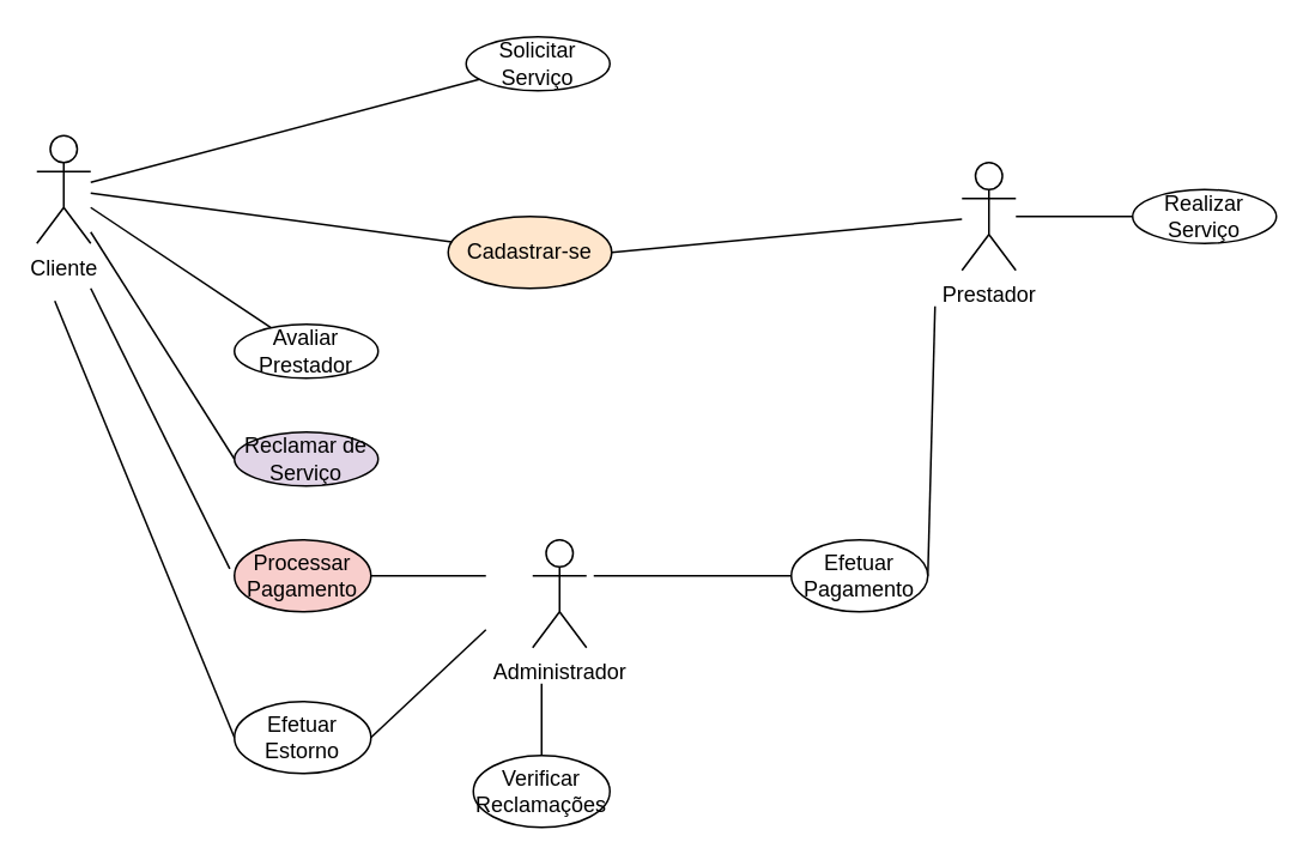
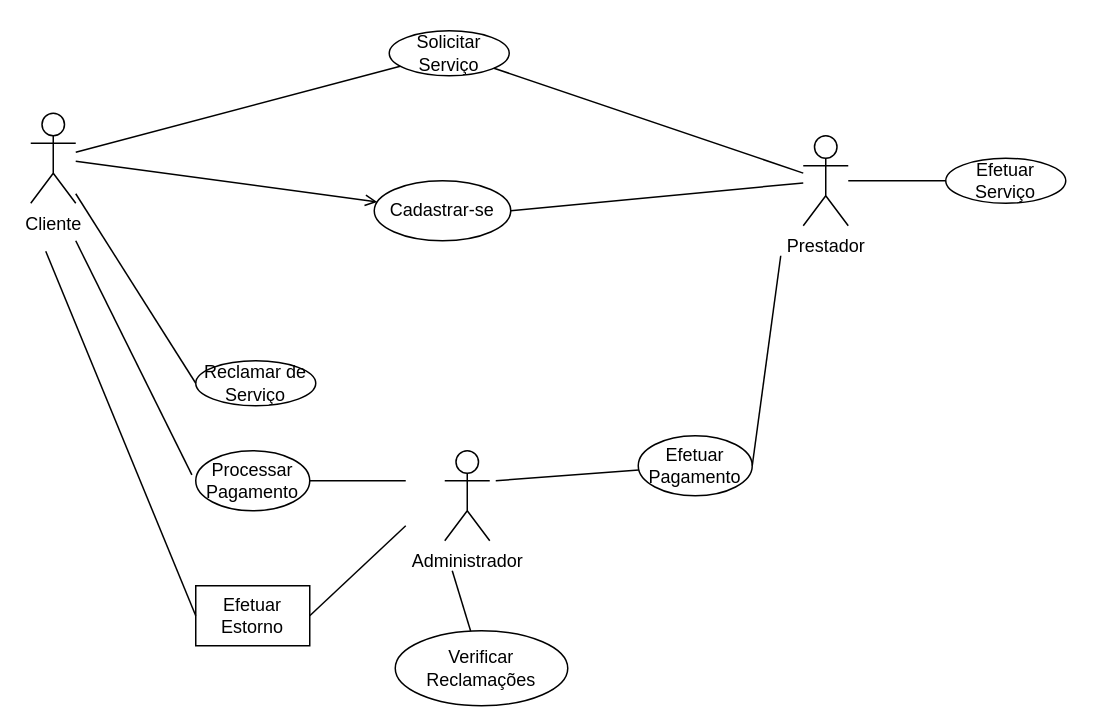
  <mxCell id="0" />
  <mxCell id="1" parent="0" />
  <mxCell id="2" value="Cliente" style="shape=umlActor;verticalLabelPosition=bottom;verticalAlign=top;html=1;outlineConnect=0;" vertex="1" parent="1"><mxGeometry x="20" y="75" width="30" height="60" as="geometry" /></mxCell>
  <mxCell id="3" value="Prestador" style="shape=umlActor;verticalLabelPosition=bottom;verticalAlign=top;html=1;outlineConnect=0;" vertex="1" parent="1"><mxGeometry x="535" y="90" width="30" height="60" as="geometry" /></mxCell>
  <mxCell id="4" value="Administrador" style="shape=umlActor;verticalLabelPosition=bottom;verticalAlign=top;html=1;outlineConnect=0;" vertex="1" parent="1"><mxGeometry x="296" y="300" width="30" height="60" as="geometry" /></mxCell>
- <mxCell id="5" value="Cadastrar-se" style="ellipse;whiteSpace=wrap;html=1;fillColor=#ffe6cc;" vertex="1" parent="1"><mxGeometry x="249" y="120" width="91" height="40" as="geometry" /></mxCell>
+ <mxCell id="5" value="Cadastrar-se" style="ellipse;whiteSpace=wrap;html=1;" vertex="1" parent="1"><mxGeometry x="249" y="120" width="91" height="40" as="geometry" /></mxCell>
  <mxCell id="6" value="Solicitar Serviço" style="ellipse;whiteSpace=wrap;html=1;" vertex="1" parent="1"><mxGeometry x="259" y="20" width="80" height="30" as="geometry" /></mxCell>
- <mxCell id="7" value="" style="endArrow=none;html=1;rounded=0;" edge="1" parent="1" source="2" target="5"><mxGeometry width="50" height="50" relative="1" as="geometry"><mxPoint x="205" y="280" as="sourcePoint" /><mxPoint x="255" y="230" as="targetPoint" /></mxGeometry></mxCell>
+ <mxCell id="7" value="" style="endArrow=open;html=1;rounded=0;" edge="1" parent="1" source="2" target="5"><mxGeometry width="50" height="50" relative="1" as="geometry"><mxPoint x="205" y="280" as="sourcePoint" /><mxPoint x="255" y="230" as="targetPoint" /></mxGeometry></mxCell>
  <mxCell id="8" value="" style="endArrow=none;html=1;rounded=0;" edge="1" parent="1" source="2" target="6"><mxGeometry width="50" height="50" relative="1" as="geometry"><mxPoint x="305" y="140" as="sourcePoint" /><mxPoint x="375" y="140" as="targetPoint" /></mxGeometry></mxCell>
- <mxCell id="9" value="Reclamar de Serviço" style="ellipse;whiteSpace=wrap;html=1;fillColor=#e1d5e7;" vertex="1" parent="1"><mxGeometry x="130" y="240" width="80" height="30" as="geometry" /></mxCell>
+ <mxCell id="9" value="Reclamar de Serviço" style="ellipse;whiteSpace=wrap;html=1;" vertex="1" parent="1"><mxGeometry x="130" y="240" width="80" height="30" as="geometry" /></mxCell>
  <mxCell id="10" value="" style="endArrow=none;html=1;rounded=0;entryX=0;entryY=0.5;entryDx=0;entryDy=0;" edge="1" parent="1" source="2" target="9"><mxGeometry width="50" height="50" relative="1" as="geometry"><mxPoint x="175" y="160" as="sourcePoint" /><mxPoint x="281" y="183" as="targetPoint" /></mxGeometry></mxCell>
- <mxCell id="11" value="Avaliar Prestador" style="ellipse;whiteSpace=wrap;html=1;" vertex="1" parent="1"><mxGeometry x="130" y="180" width="80" height="30" as="geometry" /></mxCell>
- <mxCell id="12" value="" style="endArrow=none;html=1;rounded=0;" edge="1" parent="1" source="2" target="11"><mxGeometry width="50" height="50" relative="1" as="geometry"><mxPoint x="311" y="166" as="sourcePoint" /><mxPoint x="417" y="210" as="targetPoint" /></mxGeometry></mxCell>
  <mxCell id="13" value="" style="endArrow=none;html=1;rounded=0;entryX=1;entryY=0.5;entryDx=0;entryDy=0;" edge="1" parent="1" source="3" target="5"><mxGeometry width="50" height="50" relative="1" as="geometry"><mxPoint x="490" y="124.63" as="sourcePoint" /><mxPoint x="509.24" y="123.592" as="targetPoint" /></mxGeometry></mxCell>
- <mxCell id="14" value="Realizar Serviço" style="ellipse;whiteSpace=wrap;html=1;" vertex="1" parent="1"><mxGeometry x="630" y="105" width="80" height="30" as="geometry" /></mxCell>
+ <mxCell id="14" value="Efetuar Serviço" style="ellipse;whiteSpace=wrap;html=1;" vertex="1" parent="1"><mxGeometry x="630" y="105" width="80" height="30" as="geometry" /></mxCell>
  <mxCell id="15" value="" style="endArrow=none;html=1;rounded=0;" edge="1" parent="1" source="3" target="14"><mxGeometry width="50" height="50" relative="1" as="geometry"><mxPoint x="376" y="105" as="sourcePoint" /><mxPoint x="427" y="150" as="targetPoint" /></mxGeometry></mxCell>
- <mxCell id="16" value="Verificar Reclamações" style="ellipse;whiteSpace=wrap;html=1;" vertex="1" parent="1"><mxGeometry x="263" y="420" width="76" height="40" as="geometry" /></mxCell>
+ <mxCell id="16" value="Verificar Reclamações" style="ellipse;whiteSpace=wrap;html=1;" vertex="1" parent="1"><mxGeometry x="263" y="420" width="115" height="50" as="geometry" /></mxCell>
  <mxCell id="17" value="" style="endArrow=none;html=1;rounded=0;" edge="1" parent="1" target="16"><mxGeometry width="50" height="50" relative="1" as="geometry"><mxPoint x="301" y="380" as="sourcePoint" /><mxPoint x="401" y="360" as="targetPoint" /></mxGeometry></mxCell>
- <mxCell id="18" value="Processar Pagamento" style="ellipse;whiteSpace=wrap;html=1;fillColor=#f8cecc;" vertex="1" parent="1"><mxGeometry x="130" y="300" width="76" height="40" as="geometry" /></mxCell>
- <mxCell id="19" value="Efetuar Estorno" style="ellipse;whiteSpace=wrap;html=1;" vertex="1" parent="1"><mxGeometry x="130" y="390" width="76" height="40" as="geometry" /></mxCell>
+ <mxCell id="18" value="Processar Pagamento" style="ellipse;whiteSpace=wrap;html=1;" vertex="1" parent="1"><mxGeometry x="130" y="300" width="76" height="40" as="geometry" /></mxCell>
+ <mxCell id="19" value="Efetuar Estorno" style="whiteSpace=wrap;html=1;rounded=0;" vertex="1" parent="1"><mxGeometry x="130" y="390" width="76" height="40" as="geometry" /></mxCell>
+ <mxCell id="20" value="" style="endArrow=none;html=1;rounded=0;" edge="1" parent="1" source="6" target="3"><mxGeometry width="50" height="50" relative="1" as="geometry"><mxPoint x="400" y="80" as="sourcePoint" /><mxPoint x="450" y="30" as="targetPoint" /></mxGeometry></mxCell>
  <mxCell id="21" value="" style="endArrow=none;html=1;rounded=0;exitX=-0.034;exitY=0.403;exitDx=0;exitDy=0;exitPerimeter=0;" edge="1" parent="1" source="18"><mxGeometry width="50" height="50" relative="1" as="geometry"><mxPoint x="34.58" y="220" as="sourcePoint" /><mxPoint x="50" y="160" as="targetPoint" /></mxGeometry></mxCell>
- <mxCell id="22" value="Efetuar&lt;br&gt;Pagamento" style="ellipse;whiteSpace=wrap;html=1;" vertex="1" parent="1"><mxGeometry x="440" y="300" width="76" height="40" as="geometry" /></mxCell>
+ <mxCell id="22" value="Efetuar&lt;br&gt;Pagamento" style="ellipse;whiteSpace=wrap;html=1;" vertex="1" parent="1"><mxGeometry x="425" y="290" width="76" height="40" as="geometry" /></mxCell>
  <mxCell id="23" value="" style="endArrow=none;html=1;rounded=0;exitX=1;exitY=0.5;exitDx=0;exitDy=0;" edge="1" parent="1" source="22"><mxGeometry width="50" height="50" relative="1" as="geometry"><mxPoint x="340" y="460" as="sourcePoint" /><mxPoint x="520" y="170" as="targetPoint" /></mxGeometry></mxCell>
  <mxCell id="24" value="" style="endArrow=none;html=1;rounded=0;exitX=1;exitY=0.5;exitDx=0;exitDy=0;" edge="1" parent="1" source="18"><mxGeometry width="50" height="50" relative="1" as="geometry"><mxPoint x="263" y="320" as="sourcePoint" /><mxPoint x="270" y="320" as="targetPoint" /></mxGeometry></mxCell>
  <mxCell id="25" value="" style="endArrow=none;html=1;rounded=0;entryX=1;entryY=0.5;entryDx=0;entryDy=0;" edge="1" parent="1" target="19"><mxGeometry width="50" height="50" relative="1" as="geometry"><mxPoint x="270" y="350" as="sourcePoint" /><mxPoint x="403" y="320" as="targetPoint" /></mxGeometry></mxCell>
  <mxCell id="26" value="" style="endArrow=none;html=1;rounded=0;" edge="1" parent="1" target="22"><mxGeometry width="50" height="50" relative="1" as="geometry"><mxPoint x="330" y="320" as="sourcePoint" /><mxPoint x="440" y="299" as="targetPoint" /></mxGeometry></mxCell>
  <mxCell id="27" value="" style="endArrow=none;html=1;rounded=0;exitX=0;exitY=0.5;exitDx=0;exitDy=0;" edge="1" parent="1" source="19"><mxGeometry width="50" height="50" relative="1" as="geometry"><mxPoint x="107" y="323" as="sourcePoint" /><mxPoint x="30" y="167" as="targetPoint" /></mxGeometry></mxCell>
